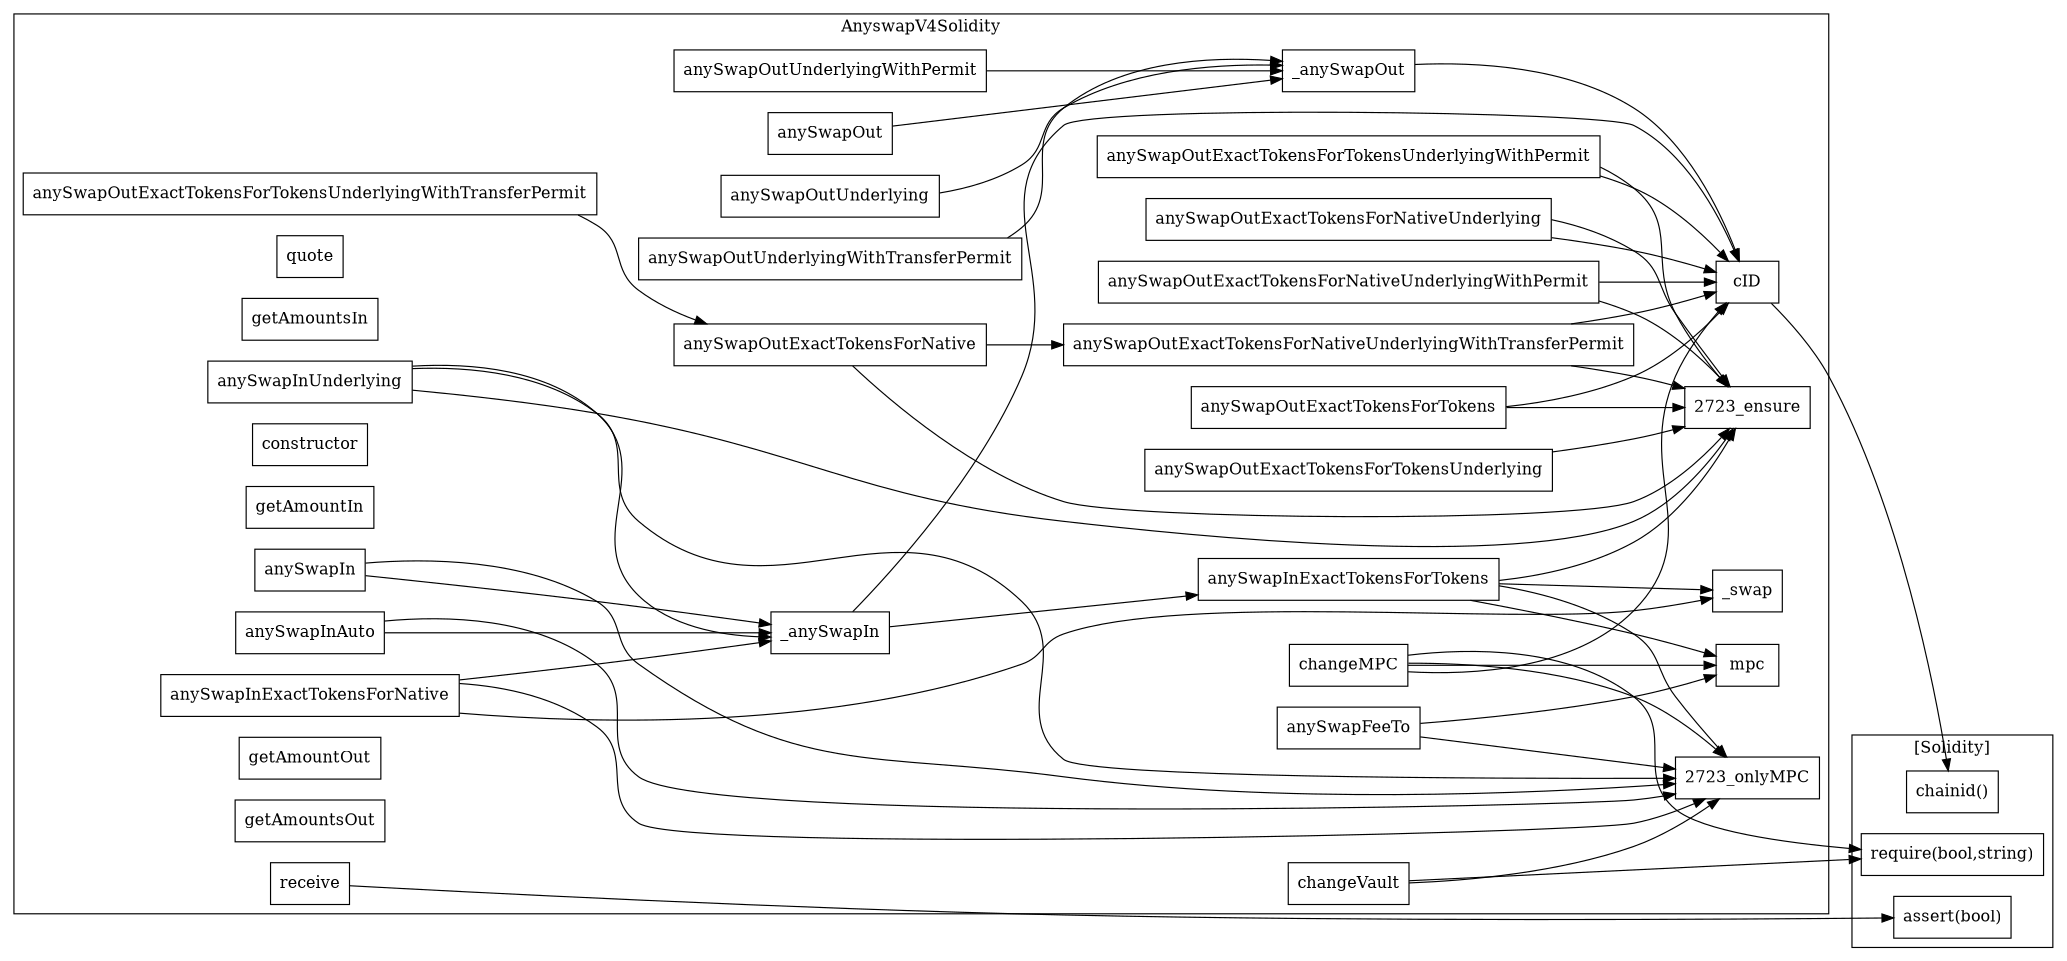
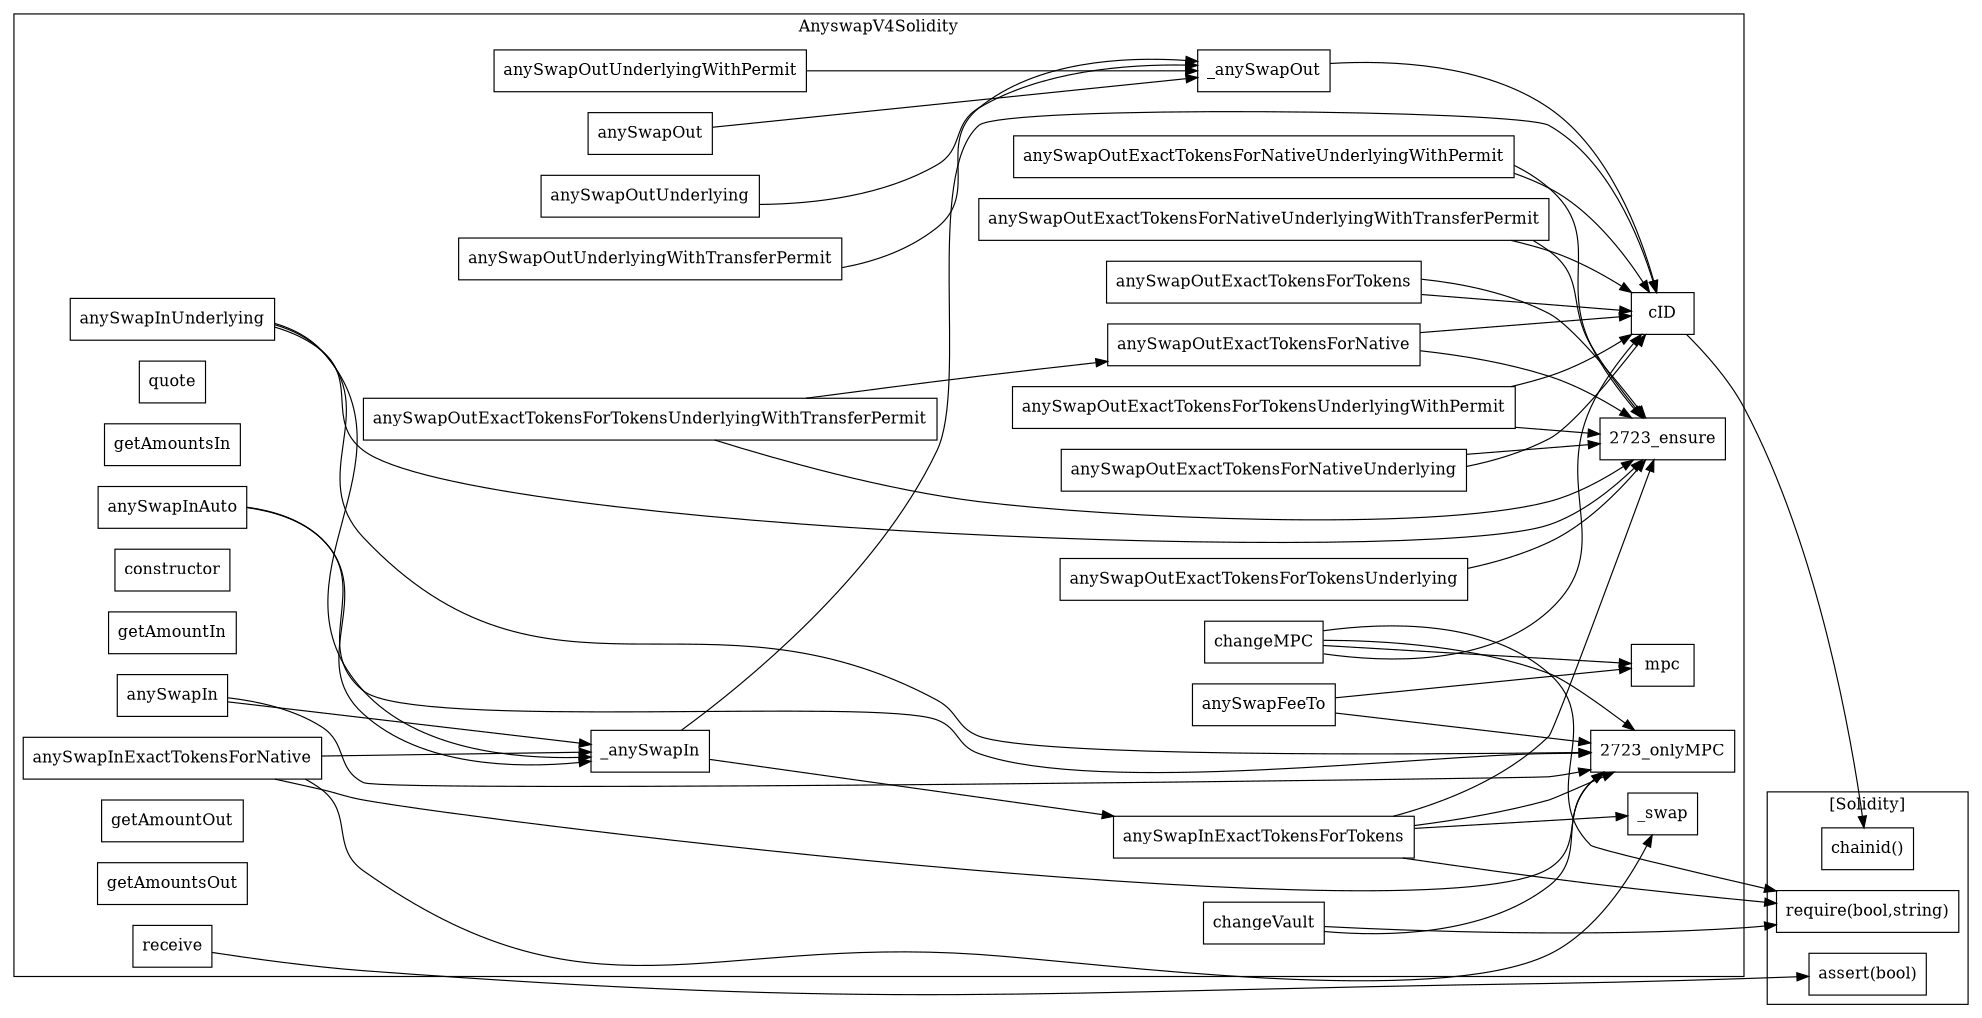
  strict digraph {
    rankdir=LR
    node [shape=box]
    n1 [label=anySwapOutExactTokensForNativeUnderlying]
    n2 [label=cID]
    "2723_ensure"
    n4 [label=anySwapOutUnderlying]
    n5 [label=_anySwapOut]
    n6 [label=_anySwapIn]
    n7 [label=anySwapOutUnderlyingWithTransferPermit]
    n8 [label=receive]
    n9 [label=anySwapOutExactTokensForNativeUnderlyingWithPermit]
    n10 [label=anySwapOutExactTokensForNativeUnderlyingWithTransferPermit]
    n11 [label=quote]
    n12 [label=_swap]
    n13 [label=anySwapOutExactTokensForTokensUnderlying]
    n14 [label=mpc]
    n15 [label=changeMPC]
    "2723_onlyMPC"
    n17 [label=anySwapInExactTokensForTokens]
    n18 [label=getAmountsIn]
    n19 [label=anySwapInUnderlying]
    n20 [label=changeVault]
    n21 [label=anySwapOutExactTokensForTokens]
    n22 [label=anySwapOutUnderlyingWithPermit]
    n23 [label=constructor]
    n24 [label=getAmountIn]
    n25 [label=anySwapOutExactTokensForTokensUnderlyingWithTransferPermit]
    n26 [label=anySwapIn]
    n27 [label=anySwapOut]
    n28 [label=anySwapInAuto]
    n29 [label=anySwapFeeTo]
    n30 [label=anySwapOutExactTokensForNative]
    n31 [label=getAmountOut]
    n32 [label=getAmountsOut]
    n33 [label=anySwapInExactTokensForNative]
    n34 [label=anySwapOutExactTokensForTokensUnderlyingWithPermit]
    "assert(bool)"
    "require(bool,string)"
    "chainid()"
    subgraph cluster_1 {
      label=AnyswapV4Solidity
      n1
      n2
      "2723_ensure"
      n4
      n5
      n6
      n7
      n8
      n9
      n10
      n11
      n12
      n13
      n14
      n15
      "2723_onlyMPC"
      n17
      n18
      n19
      n20
      n21
      n22
      n23
      n24
      n25
      n26
      n27
      n28
      n29
      n30
      n31
      n32
      n33
      n34
    }
    subgraph cluster_2 {
      label="[Solidity]"
      "assert(bool)"
      "require(bool,string)"
      "chainid()"
    }
    n1 -> n2
    n1 -> "2723_ensure"
    n2 -> "chainid()"
    n4 -> n5
    n5 -> n2
    n6 -> n2
    n6 -> n17
    n7 -> n5
    n8 -> "assert(bool)"
    n9 -> n2
    n9 -> "2723_ensure"
    n10 -> n2
    n10 -> "2723_ensure"
    n13 -> "2723_ensure"
    n15 -> n2
    n15 -> n14
    n15 -> "2723_onlyMPC"
    n15 -> "require(bool,string)"
    n17 -> "2723_ensure"
    n17 -> n12
    n17 -> "2723_onlyMPC"
-   n17 -> n14
+   n17 -> "require(bool,string)"
    n19 -> "2723_ensure"
    n19 -> n6
    n19 -> "2723_onlyMPC"
    n20 -> "2723_onlyMPC"
    n20 -> "require(bool,string)"
    n21 -> n2
    n21 -> "2723_ensure"
    n22 -> n5
+   n25 -> "2723_ensure"
    n25 -> n30
    n26 -> n6
    n26 -> "2723_onlyMPC"
    n27 -> n5
    n28 -> n6
    n28 -> "2723_onlyMPC"
    n29 -> n14
    n29 -> "2723_onlyMPC"
-   n30 -> n10
+   n30 -> n2
    n30 -> "2723_ensure"
    n33 -> n6
    n33 -> n12
    n33 -> "2723_onlyMPC"
    n34 -> n2
    n34 -> "2723_ensure"
  }
